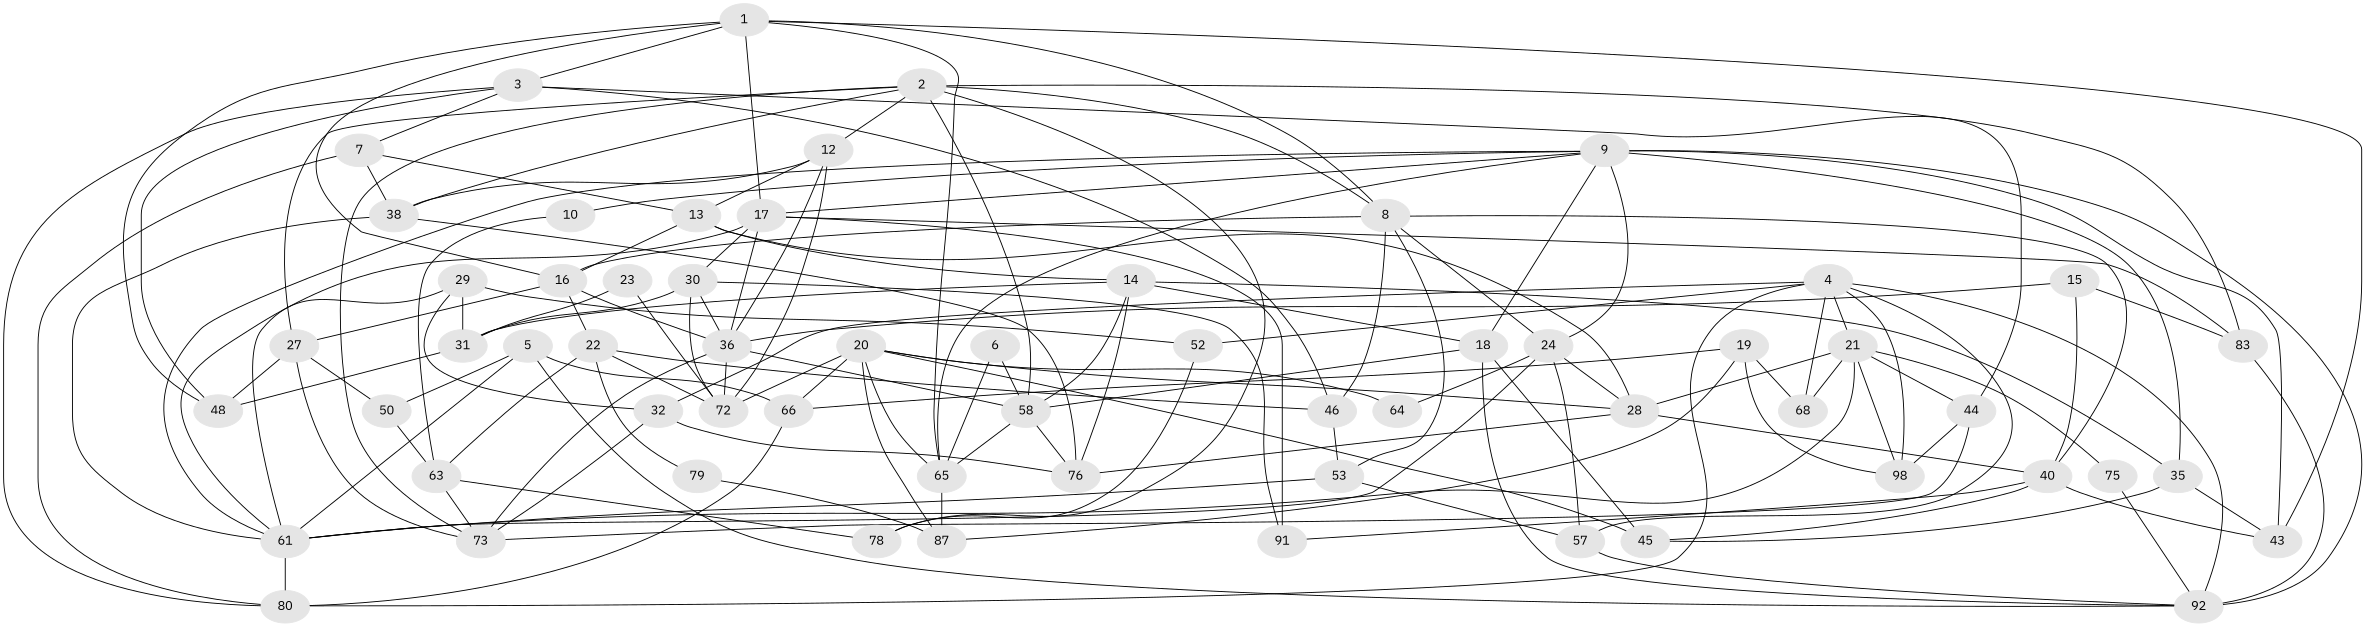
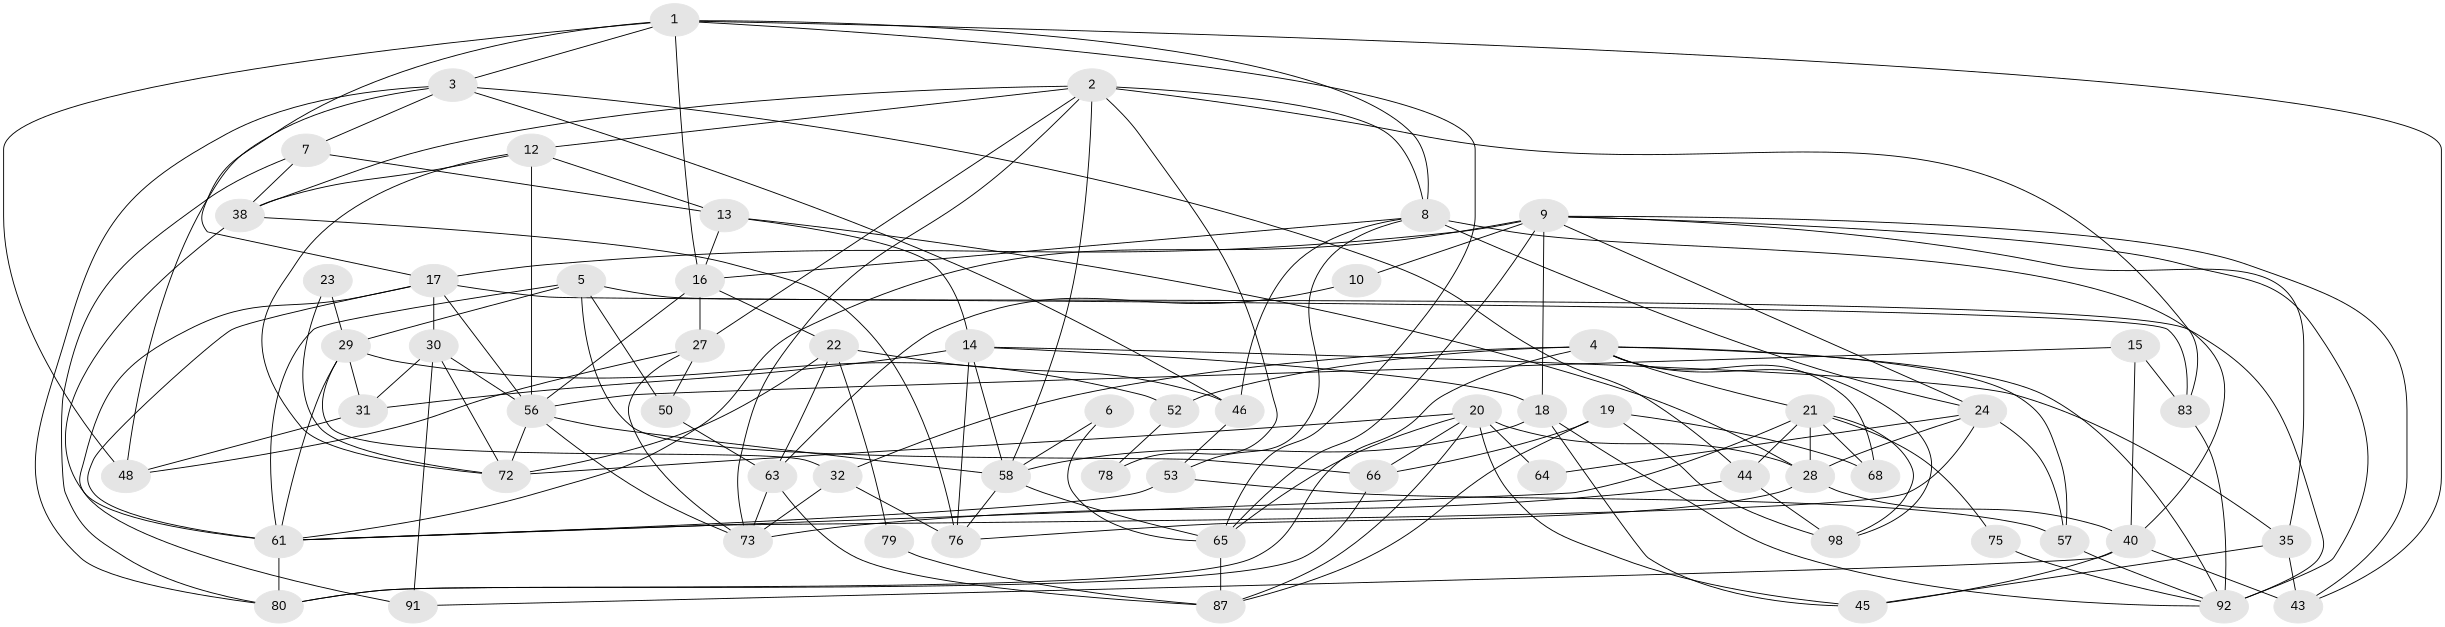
  graph {
    fontname="IBM Plex Sans"
    node [color=gray90 fontname="IBM Plex Sans" style=filled]
    edge [fontname="IBM Plex Sans"]
    1 [super="+25"]
    3 [super="+37"]
    8 [super="+71"]
    16 [super="+90"]
    17 [super="+59"]
    43
    48 [super="+89"]
    65 [super="+96"]
    7 [super="+42"]
    44
    46
    80
    24
    40
    53
    27 [super="+39"]
-   36 [super="+51"]
+   36 [super="+51" label=56]
    22
    83 [super="+88"]
    61 [super="+62"]
    30 [super="+70"]
    91
    87
    2 [super="+33"]
    12 [super="+54"]
    38 [super="+67"]
    58 [super="+81"]
    73 [super="+86"]
    78
    13 [super="+41"]
    72 [super="+97"]
    50 [super="+99"]
    76 [super="+85"]
    92 [super="+95"]
    98
    4 [super="+74"]
    21 [super="+34"]
    32 [super="+77"]
    52
    57 [super="+84"]
    68
    28 [super="+49"]
    75
    5 [super="+11"]
    29 [super="+60"]
    66
    31
    63 [super="+100"]
    6
    14 [super="+55"]
    64
    45 [super="+69"]
    9 [super="+56"]
    10
    18 [super="+94"]
    35
    15
    79
    19 [super="+93"]
    20 [super="+47"]
    23
    1 -- 3
    1 -- 8
    1 -- 16
    1 -- 17
    1 -- 43
    1 -- 48
    1 -- 65
    3 -- 48
    3 -- 7
    3 -- 44
    3 -- 46
    3 -- 80
    8 -- 16
    8 -- 46
    8 -- 24
    8 -- 40
    8 -- 53
    16 -- 27 [weight=2]
    16 -- 36
    16 -- 22
    17 -- 36
    17 -- 83
    17 -- 61
    17 -- 30
    17 -- 91
    65 -- 87
    7 -- 80
    7 -- 38
    7 -- 13
    44 -- 73
    44 -- 98
    46 -- 53
    24 -- 61
    24 -- 57
    24 -- 28
    24 -- 64
    40 -- 43
    40 -- 91
    40 -- 45
    53 -- 61
    53 -- 57
    27 -- 48
    27 -- 73
    27 -- 50
    36 -- 58
    36 -- 73
    36 -- 72
    22 -- 46
    22 -- 72
    22 -- 63
    22 -- 79
    83 -- 92 [weight=2]
    61 -- 80
    30 -- 36
    30 -- 91
    30 -- 72
    30 -- 31
    2 -- 8
    2 -- 27
    2 -- 83
    2 -- 12
    2 -- 38
    2 -- 58
    2 -- 73
    2 -- 78
    12 -- 36
    12 -- 38
    12 -- 13
    12 -- 72
    38 -- 61
    38 -- 76
    58 -- 65
    58 -- 76
    13 -- 16
    13 -- 28
    13 -- 14
    50 -- 63 [weight=3]
    4 -- 80
    4 -- 92
    4 -- 98
    4 -- 21
    4 -- 32
    4 -- 52
    4 -- 57
    4 -- 68
    21 -- 44
    21 -- 61
    21 -- 98
    21 -- 68
    21 -- 28
    21 -- 75
    32 -- 73
    32 -- 76
    52 -- 78
    57 -- 92
    28 -- 40
    28 -- 76
    75 -- 92
    5 -- 61
    5 -- 50
    5 -- 92
+   5 -- 29
    5 -- 66
    29 -- 61
    29 -- 32
    29 -- 52
    29 -- 31
    66 -- 80
    31 -- 48
-   63 -- 78
+   63 -- 87
    63 -- 73
    6 -- 65
    6 -- 58
    14 -- 58
    14 -- 76
    14 -- 31 [weight=2]
    14 -- 18
    14 -- 35
    9 -- 17
    9 -- 43
    9 -- 65
    9 -- 24
    9 -- 61
    9 -- 92
    9 -- 10
    9 -- 18
    9 -- 35
    10 -- 63
    18 -- 58 [weight=2]
    18 -- 92
    18 -- 45
    35 -- 43
    35 -- 45
    15 -- 40
    15 -- 36
    15 -- 83
    79 -- 87
    19 -- 87
    19 -- 98
    19 -- 68
    19 -- 66
    20 -- 65
    20 -- 87
    20 -- 72
    20 -- 28
    20 -- 66
    20 -- 64
    20 -- 45
    23 -- 72
-   23 -- 31
+   23 -- 29
  }
